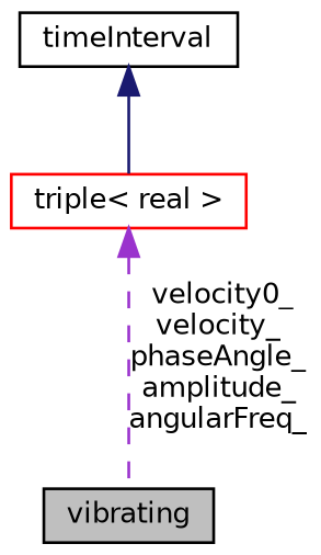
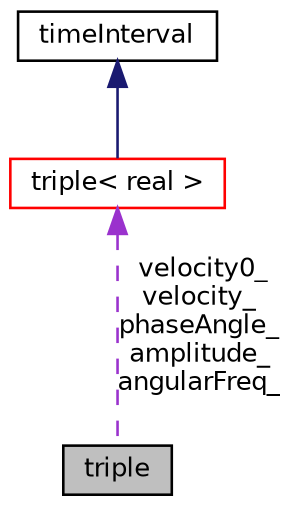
  digraph {
    node [color=black fillcolor=white fontname=Helvetica fontsize=10 shape=record style=filled]
    edge [dir=back fontname=Helvetica fontsize=10 labelfontname=Helvetica labelfontsize=10]
-   n1 [fillcolor=grey75 fontcolor=black height=0.2 label=vibrating width=0.4]
+   n1 [fillcolor=grey75 fontcolor=black height=0.2 label=triple width=0.4]
    n2 [height=0.2 label=timeInterval width=0.4]
    n3 [color=red height=0.2 label="triple\< real \>" width=0.4]
    n2 -> n3 [color=midnightblue style=solid]
    n3 -> n1 [color=darkorchid3 label=" velocity0_\nvelocity_\nphaseAngle_\namplitude_\nangularFreq_" style=dashed]
  }
